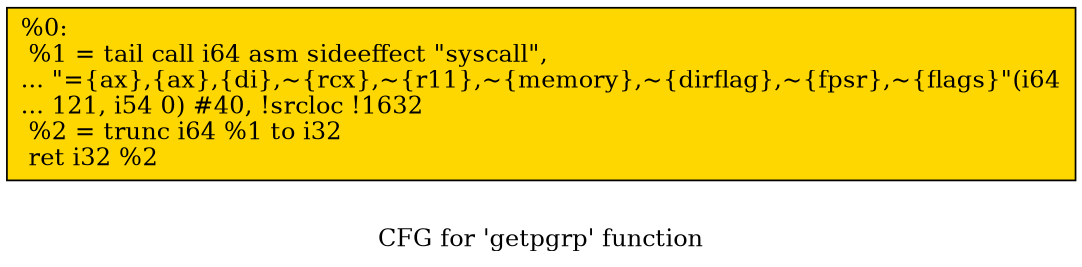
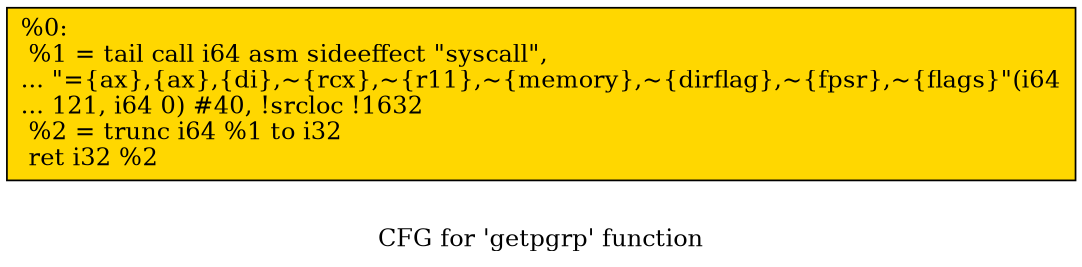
  digraph {
    label="CFG for 'getpgrp' function"
-   n1 [label="{%0:\l  %1 = tail call i64 asm sideeffect \"syscall\",\l... \"=\{ax\},\{ax\},\{di\},~\{rcx\},~\{r11\},~\{memory\},~\{dirflag\},~\{fpsr\},~\{flags\}\"(i64\l... 121, i54 0) #40, !srcloc !1632\l  %2 = trunc i64 %1 to i32\l  ret i32 %2\l}" shape=record style=filled fillcolor=gold]
+   n1 [label="{%0:\l  %1 = tail call i64 asm sideeffect \"syscall\",\l... \"=\{ax\},\{ax\},\{di\},~\{rcx\},~\{r11\},~\{memory\},~\{dirflag\},~\{fpsr\},~\{flags\}\"(i64\l... 121, i64 0) #40, !srcloc !1632\l  %2 = trunc i64 %1 to i32\l  ret i32 %2\l}" shape=record style=filled fillcolor=gold]
  }
